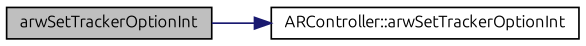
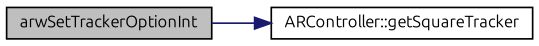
  digraph {
    rankdir=LR
    fontname=Ubuntu
    node [color=black fontname=Ubuntu fontsize=10 shape=record style=filled]
    n1 [fillcolor=grey75 fontcolor=black height=0.2 label=arwSetTrackerOptionInt width=0.4]
-   n2 [fillcolor=white height=0.2 label="ARController::arwSetTrackerOptionInt" width=0.4]
+   n2 [fillcolor=white height=0.2 label="ARController::getSquareTracker" width=0.4]
    n1 -> n2 [color=midnightblue fontname=Ubuntu fontsize=10 labelfontname=Helvetica labelfontsize=10 style=solid]
  }
